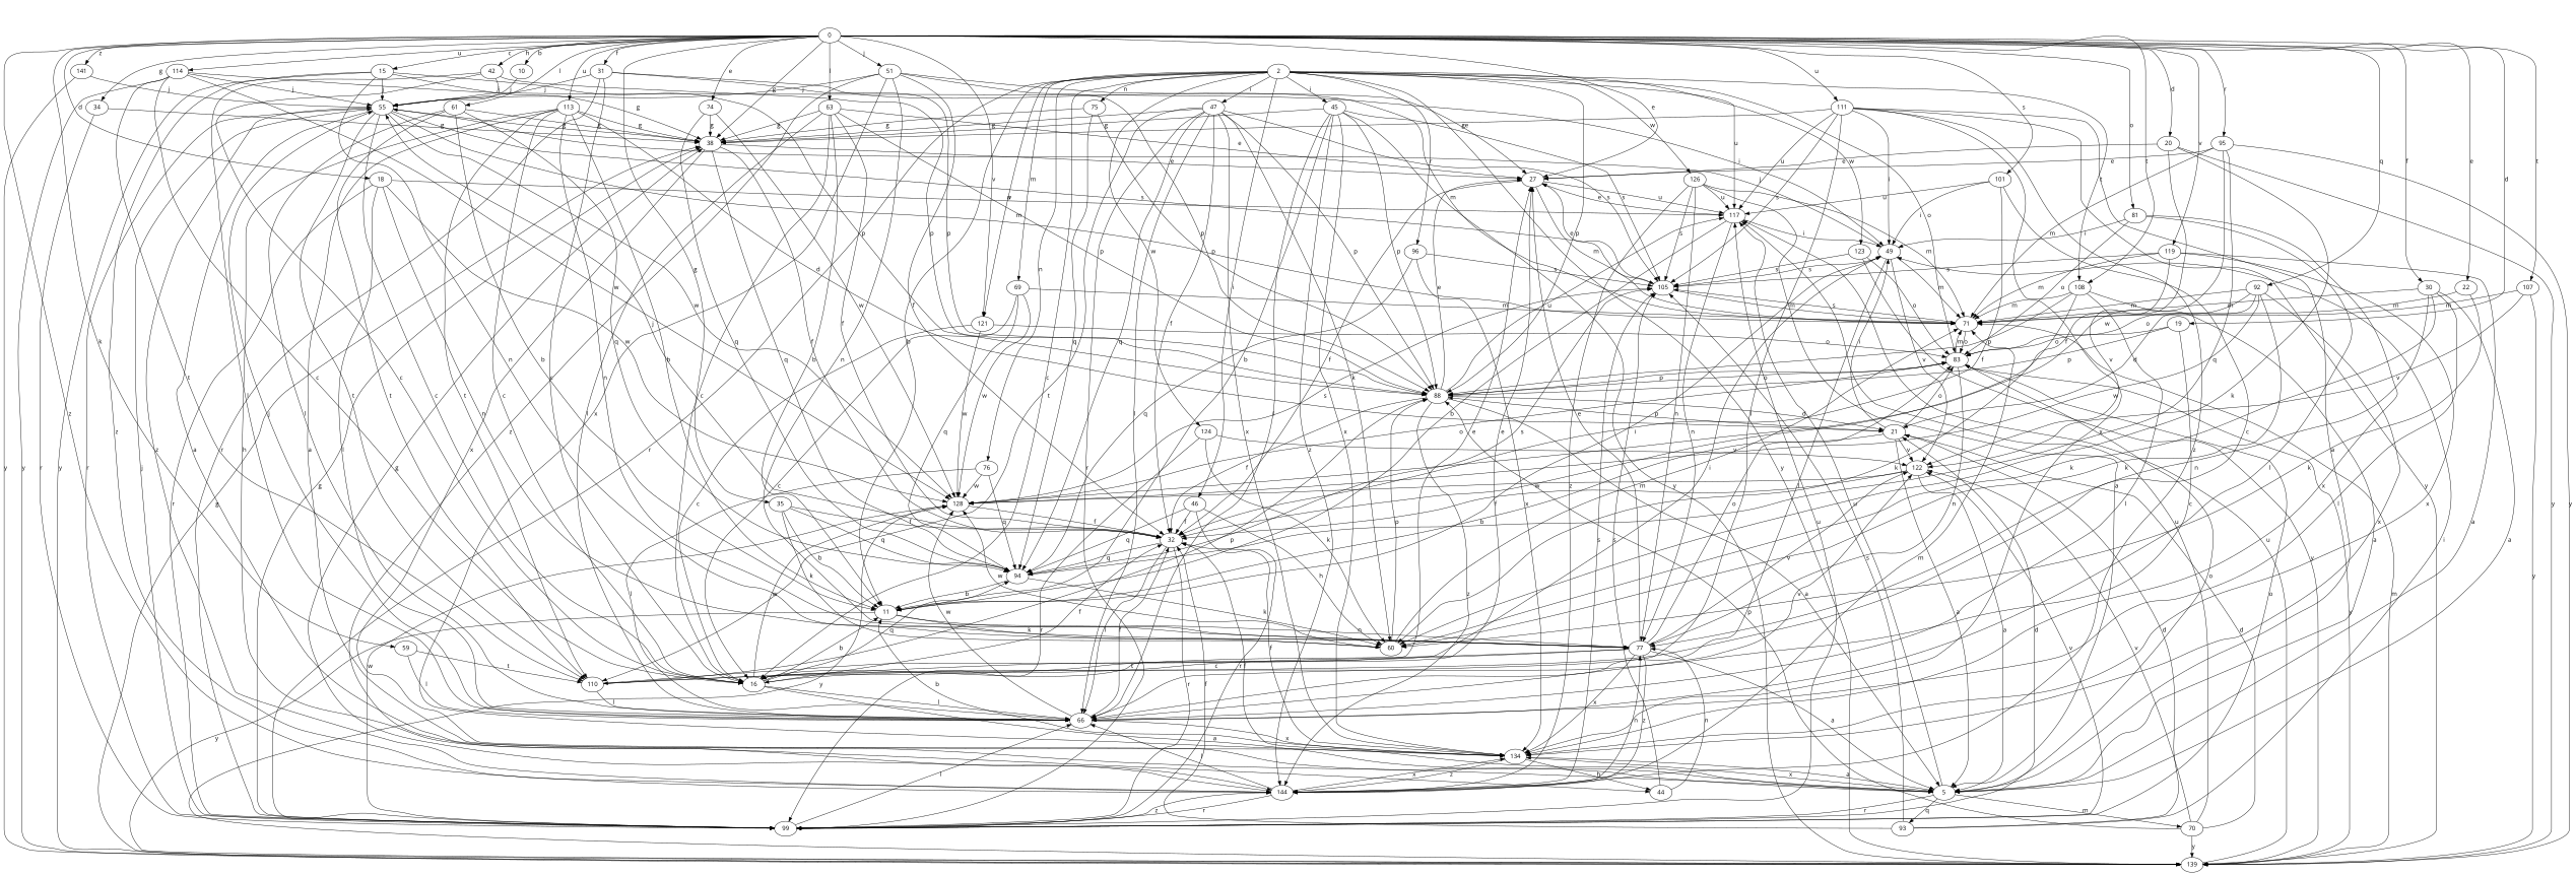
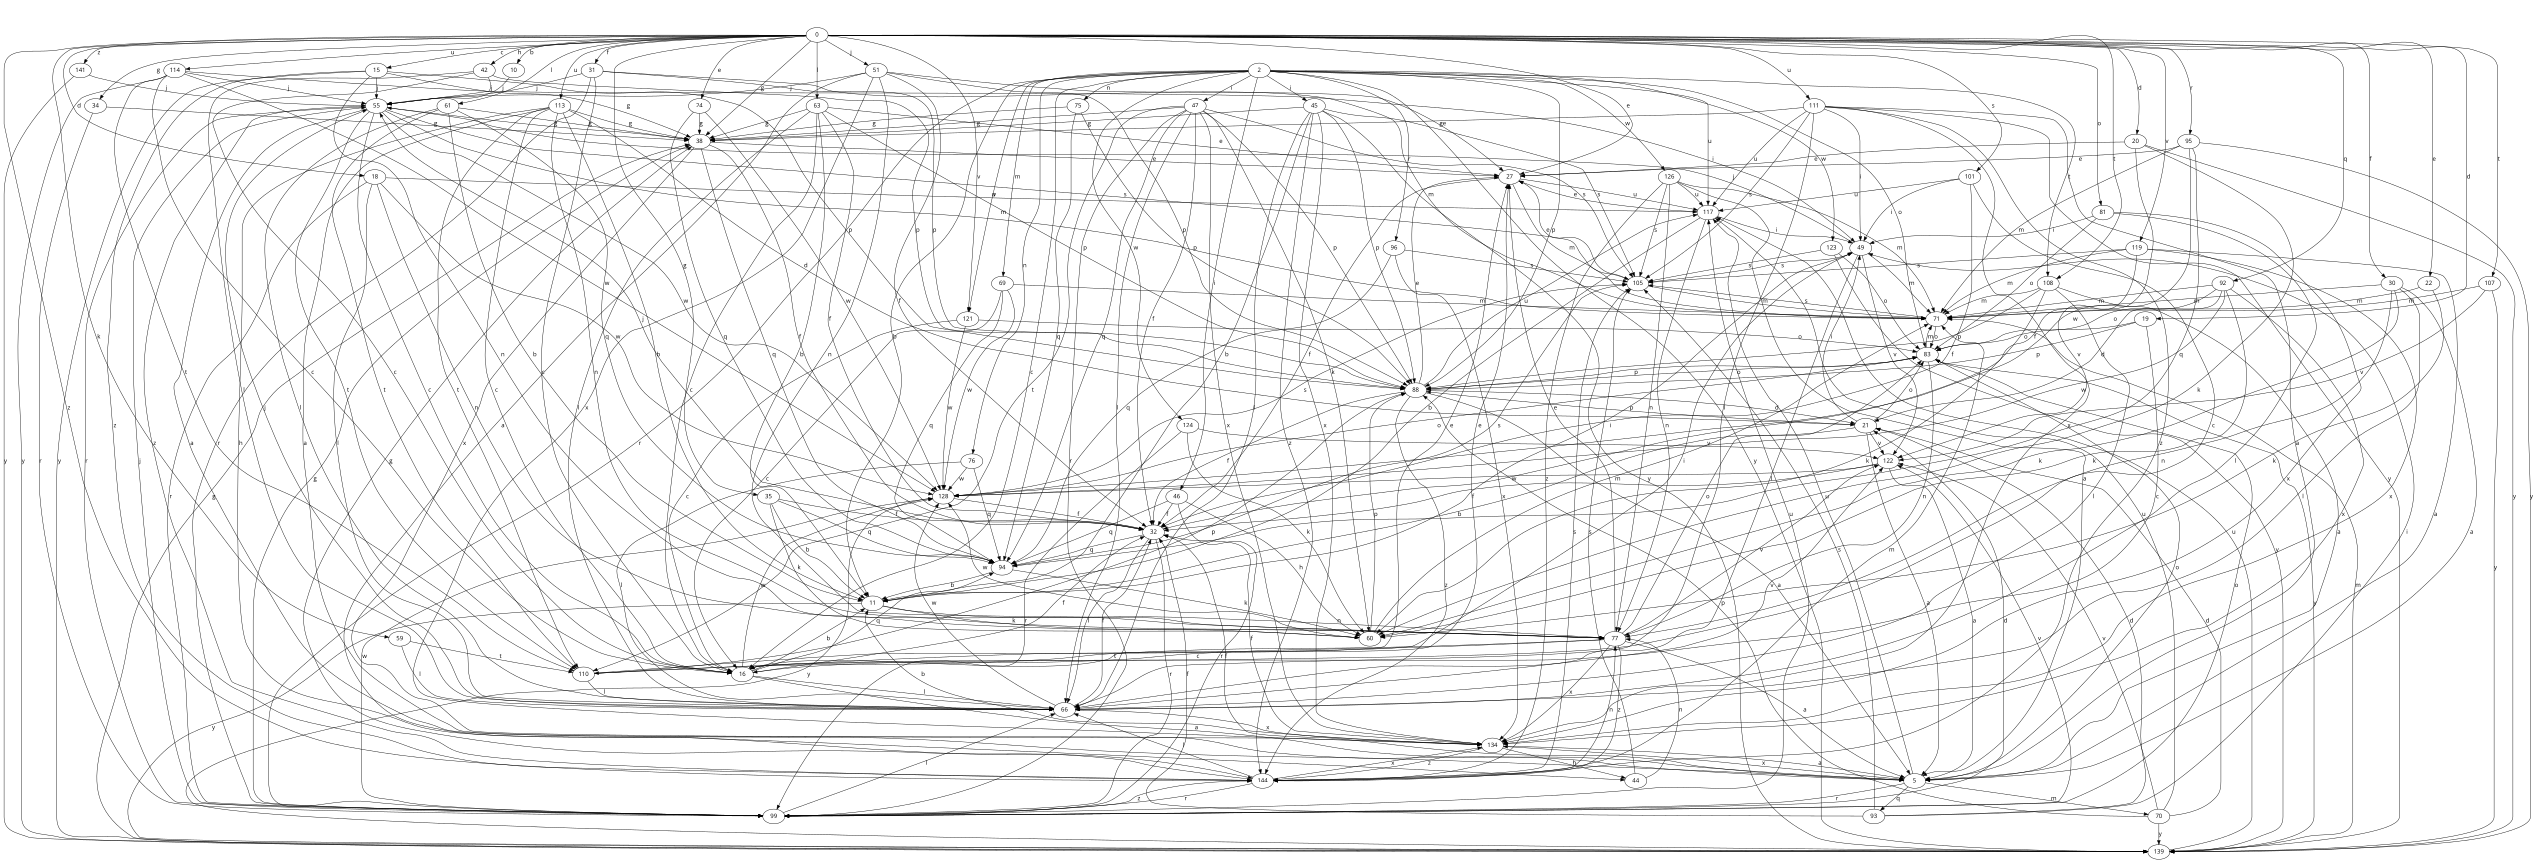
  strict digraph {
    fontname="Open Sans"
    node [fontname="Open Sans"]
    edge [fontname="Open Sans"]
    0
    10
    15
    18
    19
    20
    22
    24
    27
    30
    31
    34
    35
    38
    42
    51
    59
    61
    63
    81
    92
    95
    101
    107
    108
    111
    113
    114
    119
    121
    141
    144
    55
    88
    139
    77
    99
    117
    66
    128
    16
    83
    32
    60
    71
    94
    5
    11
    134
    110
    49
    21
    122
    105
    44
    2
    45
    46
    47
    69
    75
    76
    96
    123
    124
    126
    70
    93
    0 -> 10 [label=b]
    0 -> 15 [label=c]
    0 -> 18 [label=d]
    0 -> 19 [label=d]
    0 -> 20 [label=d]
    0 -> 22 [label=e]
    0 -> 24 [label=e]
    0 -> 27 [label=e]
    0 -> 30 [label=f]
    0 -> 31 [label=f]
    0 -> 34 [label=g]
    0 -> 35 [label=g]
    0 -> 38 [label=g]
    0 -> 42 [label=h]
    0 -> 51 [label=j]
    0 -> 59 [label=k]
    0 -> 61 [label=l]
    0 -> 63 [label=l]
    0 -> 81 [label=o]
    0 -> 92 [label=q]
    0 -> 95 [label=r]
    0 -> 101 [label=s]
    0 -> 107 [label=t]
    0 -> 108 [label=t]
    0 -> 111 [label=u]
    0 -> 113 [label=u]
    0 -> 114 [label=u]
    0 -> 119 [label=v]
    0 -> 121 [label=v]
    0 -> 141 [label=z]
    0 -> 144 [label=z]
    10 -> 55 [label=j]
    15 -> 38 [label=g]
    15 -> 144 [label=z]
    15 -> 55 [label=j]
    15 -> 88 [label=p]
    15 -> 139 [label=y]
    15 -> 77 [label=n]
    18 -> 77 [label=n]
    18 -> 99 [label=r]
    18 -> 117 [label=u]
    18 -> 66 [label=l]
    18 -> 128 [label=w]
    19 -> 88 [label=p]
    19 -> 16 [label=c]
    19 -> 83 [label=o]
    20 -> 27 [label=e]
    20 -> 139 [label=y]
    20 -> 32 [label=f]
    20 -> 60 [label=k]
    22 -> 60 [label=k]
    22 -> 71 [label=m]
    24 -> 38 [label=g]
    24 -> 128 [label=w]
    24 -> 94 [label=q]
    27 -> 117 [label=u]
    27 -> 32 [label=f]
    27 -> 71 [label=m]
    30 -> 77 [label=n]
    30 -> 66 [label=l]
    30 -> 60 [label=k]
    30 -> 71 [label=m]
    30 -> 5 [label=a]
    31 -> 55 [label=j]
    31 -> 88 [label=p]
    31 -> 99 [label=r]
    31 -> 16 [label=c]
    31 -> 71 [label=m]
    34 -> 38 [label=g]
    34 -> 99 [label=r]
    35 -> 32 [label=f]
    35 -> 60 [label=k]
    35 -> 94 [label=q]
    35 -> 11 [label=b]
    38 -> 27 [label=e]
    38 -> 32 [label=f]
    38 -> 94 [label=q]
    38 -> 134 [label=x]
    42 -> 55 [label=j]
    42 -> 88 [label=p]
    42 -> 66 [label=l]
    42 -> 16 [label=c]
    51 -> 27 [label=e]
-   51 -> 144 [label=z]
+   51 -> 144 [label=a]
    51 -> 55 [label=j]
    51 -> 88 [label=p]
    51 -> 77 [label=n]
    51 -> 32 [label=f]
    51 -> 134 [label=x]
    59 -> 66 [label=l]
    59 -> 110 [label=t]
    61 -> 38 [label=g]
    61 -> 66 [label=l]
    61 -> 94 [label=q]
    61 -> 11 [label=b]
    61 -> 110 [label=t]
    63 -> 27 [label=e]
    63 -> 38 [label=g]
    63 -> 88 [label=p]
    63 -> 66 [label=l]
    63 -> 16 [label=c]
    63 -> 32 [label=f]
    63 -> 11 [label=b]
    81 -> 66 [label=l]
    81 -> 83 [label=o]
    81 -> 134 [label=x]
    81 -> 49 [label=i]
    92 -> 128 [label=w]
    92 -> 83 [label=o]
    92 -> 60 [label=k]
    92 -> 71 [label=m]
    92 -> 134 [label=x]
    92 -> 21 [label=d]
    95 -> 27 [label=e]
    95 -> 139 [label=y]
    95 -> 128 [label=w]
    95 -> 71 [label=m]
    95 -> 94 [label=q]
    101 -> 117 [label=u]
    101 -> 16 [label=c]
    101 -> 32 [label=f]
    101 -> 49 [label=i]
    107 -> 139 [label=y]
    107 -> 71 [label=m]
    107 -> 122 [label=v]
    108 -> 88 [label=p]
    108 -> 66 [label=l]
    108 -> 60 [label=k]
    108 -> 71 [label=m]
    108 -> 5 [label=a]
    111 -> 38 [label=g]
    111 -> 144 [label=z]
    111 -> 139 [label=y]
    111 -> 117 [label=u]
    111 -> 66 [label=l]
    111 -> 5 [label=a]
    111 -> 134 [label=x]
    111 -> 49 [label=i]
    111 -> 105 [label=s]
    113 -> 38 [label=g]
    113 -> 77 [label=n]
    113 -> 16 [label=c]
    113 -> 5 [label=a]
    113 -> 11 [label=b]
    113 -> 110 [label=t]
    113 -> 21 [label=d]
    113 -> 44 [label=h]
    114 -> 55 [label=j]
    114 -> 139 [label=y]
    114 -> 128 [label=w]
    114 -> 16 [label=c]
    114 -> 110 [label=t]
    114 -> 49 [label=i]
    119 -> 71 [label=m]
    119 -> 5 [label=a]
    119 -> 134 [label=x]
    119 -> 122 [label=v]
    119 -> 105 [label=s]
    121 -> 128 [label=w]
    121 -> 16 [label=c]
    121 -> 83 [label=o]
    141 -> 55 [label=j]
    141 -> 139 [label=y]
    144 -> 38 [label=g]
    144 -> 77 [label=n]
    144 -> 99 [label=r]
    144 -> 66 [label=l]
    144 -> 71 [label=m]
    144 -> 134 [label=x]
    144 -> 105 [label=s]
    55 -> 38 [label=g]
    55 -> 144 [label=z]
    55 -> 99 [label=r]
    55 -> 128 [label=w]
    55 -> 16 [label=c]
    55 -> 71 [label=m]
    55 -> 5 [label=a]
    55 -> 110 [label=t]
    55 -> 105 [label=s]
    88 -> 27 [label=e]
    88 -> 144 [label=z]
    88 -> 117 [label=u]
    88 -> 83 [label=o]
    88 -> 32 [label=f]
    88 -> 5 [label=a]
    88 -> 21 [label=d]
    139 -> 38 [label=g]
    139 -> 117 [label=u]
    139 -> 71 [label=m]
    77 -> 27 [label=e]
    77 -> 144 [label=z]
    77 -> 16 [label=c]
    77 -> 83 [label=o]
    77 -> 5 [label=a]
    77 -> 134 [label=x]
    77 -> 110 [label=t]
    77 -> 122 [label=v]
    99 -> 38 [label=g]
    99 -> 144 [label=z]
    99 -> 55 [label=j]
    99 -> 117 [label=u]
    99 -> 66 [label=l]
    99 -> 128 [label=w]
    99 -> 83 [label=o]
    99 -> 21 [label=d]
    99 -> 122 [label=v]
    117 -> 27 [label=e]
    117 -> 77 [label=n]
    117 -> 11 [label=b]
    117 -> 49 [label=i]
    66 -> 55 [label=j]
    66 -> 128 [label=w]
    66 -> 32 [label=f]
    66 -> 134 [label=x]
    66 -> 122 [label=v]
    128 -> 139 [label=y]
    128 -> 83 [label=o]
    128 -> 32 [label=f]
    128 -> 105 [label=s]
    16 -> 27 [label=e]
    16 -> 66 [label=l]
    16 -> 128 [label=w]
    16 -> 32 [label=f]
    16 -> 94 [label=q]
    16 -> 5 [label=a]
    16 -> 11 [label=b]
    83 -> 88 [label=p]
    83 -> 139 [label=y]
    83 -> 77 [label=n]
    83 -> 71 [label=m]
    32 -> 55 [label=j]
    32 -> 99 [label=r]
    32 -> 66 [label=l]
    32 -> 94 [label=q]
    60 -> 88 [label=p]
    60 -> 128 [label=w]
    60 -> 71 [label=m]
    71 -> 83 [label=o]
    71 -> 105 [label=s]
    94 -> 60 [label=k]
    94 -> 11 [label=b]
    94 -> 105 [label=s]
    5 -> 99 [label=r]
    5 -> 117 [label=u]
    5 -> 83 [label=o]
    5 -> 32 [label=f]
    5 -> 134 [label=x]
    5 -> 70 [label=m]
    5 -> 93 [label=q]
    11 -> 139 [label=y]
    11 -> 77 [label=n]
    11 -> 60 [label=k]
    11 -> 49 [label=i]
    134 -> 144 [label=z]
    134 -> 32 [label=f]
    134 -> 5 [label=a]
    134 -> 11 [label=b]
    134 -> 44 [label=h]
    110 -> 27 [label=e]
    110 -> 88 [label=p]
    110 -> 66 [label=l]
    110 -> 49 [label=i]
    49 -> 55 [label=j]
    49 -> 66 [label=l]
    49 -> 71 [label=m]
    49 -> 122 [label=v]
    49 -> 105 [label=s]
    21 -> 88 [label=p]
    21 -> 83 [label=o]
    21 -> 5 [label=a]
    21 -> 11 [label=b]
    21 -> 49 [label=i]
    21 -> 122 [label=v]
    122 -> 128 [label=w]
    122 -> 32 [label=f]
    122 -> 5 [label=a]
    105 -> 27 [label=e]
    105 -> 71 [label=m]
    44 -> 77 [label=n]
    44 -> 105 [label=s]
    2 -> 108 [label=t]
    2 -> 121 [label=v]
    2 -> 88 [label=p]
    2 -> 139 [label=y]
    2 -> 99 [label=r]
    2 -> 117 [label=u]
    2 -> 16 [label=c]
    2 -> 83 [label=o]
    2 -> 11 [label=b]
    2 -> 45 [label=i]
    2 -> 46 [label=i]
    2 -> 47 [label=i]
    2 -> 69 [label=m]
    2 -> 75 [label=n]
    2 -> 76 [label=n]
    2 -> 96 [label=r]
    2 -> 123 [label=w]
    2 -> 124 [label=w]
    2 -> 126 [label=w]
    45 -> 38 [label=g]
    45 -> 144 [label=z]
    45 -> 88 [label=p]
    45 -> 139 [label=y]
    45 -> 66 [label=l]
    45 -> 11 [label=b]
    45 -> 134 [label=x]
    45 -> 105 [label=s]
    46 -> 99 [label=r]
    46 -> 32 [label=f]
    46 -> 60 [label=h]
    46 -> 94 [label=q]
    47 -> 38 [label=g]
    47 -> 88 [label=p]
    47 -> 99 [label=r]
    47 -> 66 [label=l]
    47 -> 32 [label=f]
    47 -> 60 [label=k]
    47 -> 94 [label=q]
    47 -> 134 [label=x]
    47 -> 110 [label=t]
    47 -> 105 [label=s]
    69 -> 128 [label=w]
    69 -> 16 [label=c]
    69 -> 71 [label=m]
    69 -> 94 [label=q]
    75 -> 38 [label=g]
    75 -> 88 [label=p]
    75 -> 94 [label=q]
    76 -> 66 [label=l]
    76 -> 128 [label=w]
    76 -> 94 [label=q]
    96 -> 94 [label=q]
    96 -> 134 [label=x]
    96 -> 105 [label=s]
    123 -> 139 [label=y]
    123 -> 83 [label=o]
    123 -> 105 [label=s]
    124 -> 99 [label=r]
    124 -> 60 [label=k]
    124 -> 122 [label=v]
    126 -> 144 [label=z]
    126 -> 77 [label=n]
    126 -> 117 [label=u]
    126 -> 71 [label=m]
    126 -> 5 [label=a]
    126 -> 105 [label=s]
    70 -> 88 [label=p]
    70 -> 139 [label=y]
    70 -> 117 [label=u]
    70 -> 21 [label=d]
    70 -> 122 [label=v]
    93 -> 32 [label=f]
    93 -> 49 [label=i]
    93 -> 21 [label=d]
    93 -> 105 [label=s]
  }
